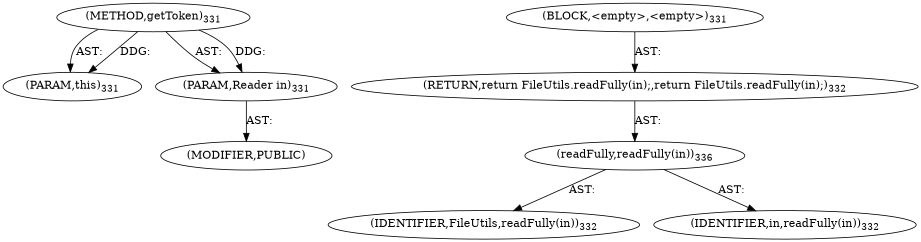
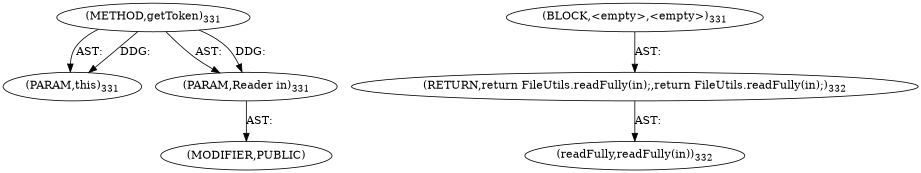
  digraph {
    n1 [label=<(METHOD,getToken)<SUB>331</SUB>>]
    n2 [label=<(PARAM,this)<SUB>331</SUB>>]
    n3 [label=<(PARAM,Reader in)<SUB>331</SUB>>]
    n4 [label=<(MODIFIER,PUBLIC)>]
    n5 [label=<(BLOCK,&lt;empty&gt;,&lt;empty&gt;)<SUB>331</SUB>>]
    n6 [label=<(RETURN,return FileUtils.readFully(in);,return FileUtils.readFully(in);)<SUB>332</SUB>>]
-   n7 [label=<(readFully,readFully(in))<SUB>336</SUB>>]
-   n8 [label=<(IDENTIFIER,FileUtils,readFully(in))<SUB>332</SUB>>]
-   n9 [label=<(IDENTIFIER,in,readFully(in))<SUB>332</SUB>>]
+   n7 [label=<(readFully,readFully(in))<SUB>332</SUB>>]
    n1 -> n2 [label="AST: "]
    n1 -> n2 [label="DDG: "]
    n1 -> n3 [label="AST: "]
    n1 -> n3 [label="DDG: "]
    n3 -> n4 [label="AST: "]
    n5 -> n6 [label="AST: "]
    n6 -> n7 [label="AST: "]
-   n7 -> n8 [label="AST: "]
-   n7 -> n9 [label="AST: "]
  }
